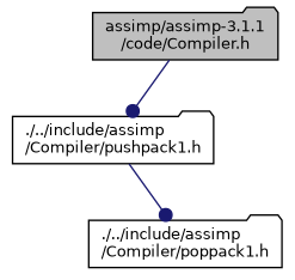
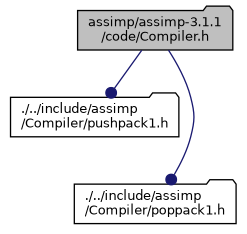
  digraph {
    node [color=black fillcolor=white fontname=Helvetica fontsize=10 shape=folder style=filled]
    edge [arrowhead=dot color=midnightblue fontname=Helvetica fontsize=10 labelfontname=Helvetica labelfontsize=10 style=solid]
    n1 [fillcolor=grey75 fontcolor=black height=0.2 label="assimp/assimp-3.1.1\l/code/Compiler.h" width=0.4]
    n2 [height=0.2 label="./../include/assimp\l/Compiler/pushpack1.h" width=0.4]
    n3 [height=0.2 label="./../include/assimp\l/Compiler/poppack1.h" width=0.4]
    n1 -> n2
-   n2 -> n3
+   n1 -> n3
  }
